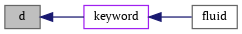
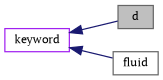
  digraph {
    fontname="PT Serif"
    rankdir=LR
    node [color=gray40 fontname="PT Serif" fontsize=10 shape=record]
    edge [color=midnightblue dir=back fontname="PT Serif" fontsize=10 labelfontname=FreeSans labelfontsize=10 style=solid]
    n1 [fillcolor=grey75 fontcolor=black height=0.2 label=d style=filled width=0.4]
    n2 [color=purple height=0.2 label=keyword width=0.4]
    n3 [height=0.2 label=fluid width=0.4]
-   n1 -> n2
+   n2 -> n1
    n2 -> n3
  }
